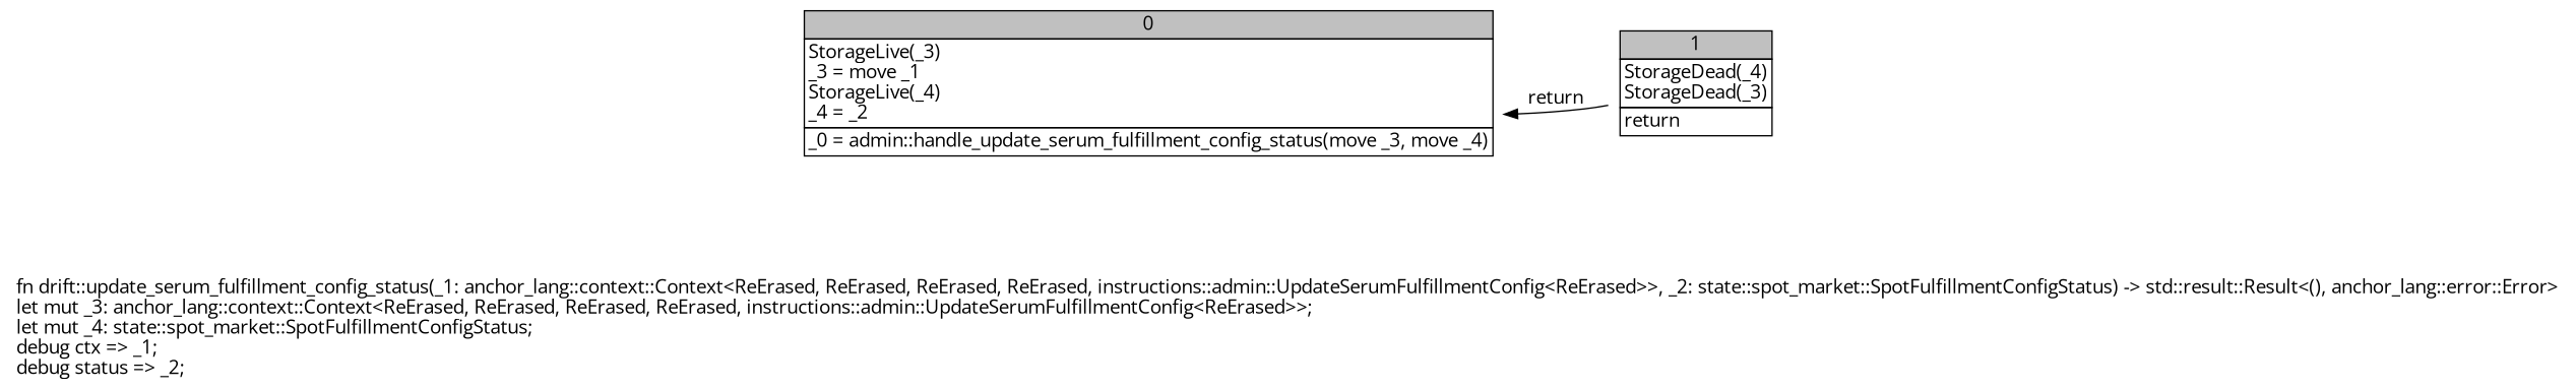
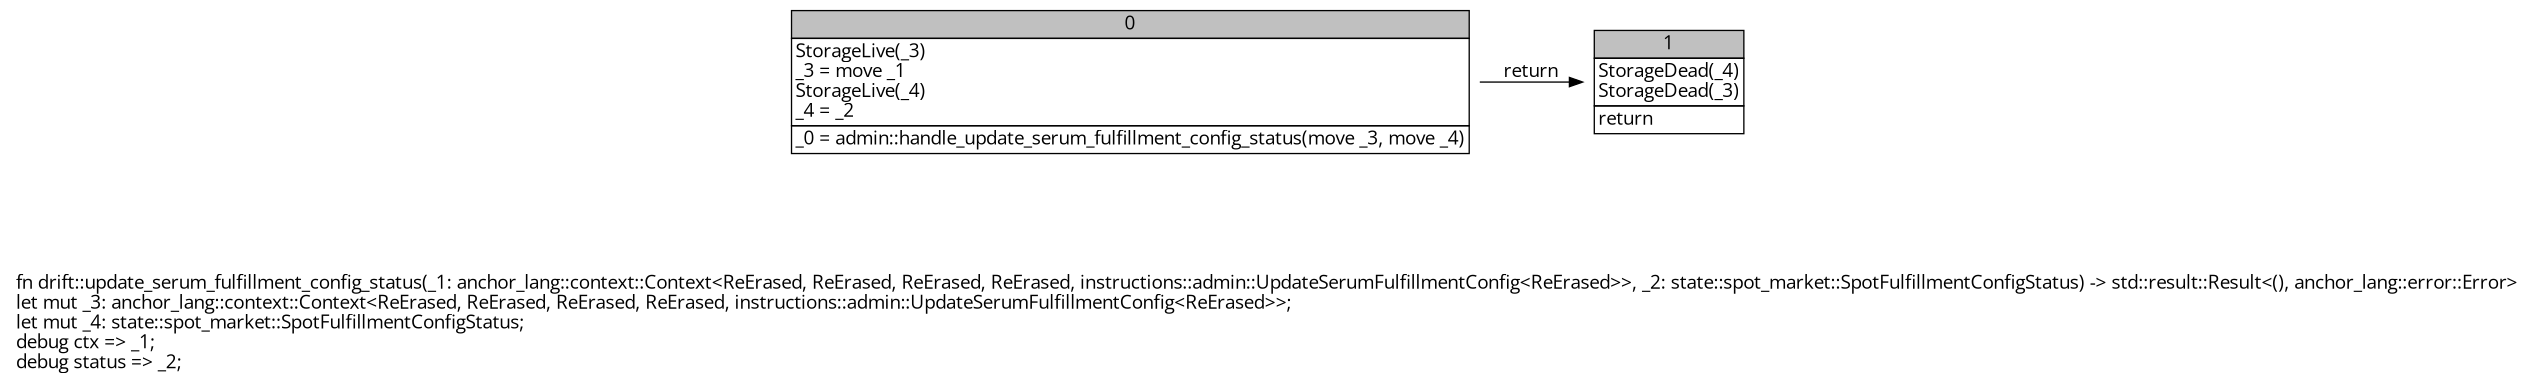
  digraph {
    fontname="Open Sans"
    label=<fn drift::update_serum_fulfillment_config_status(_1: anchor_lang::context::Context&lt;ReErased, ReErased, ReErased, ReErased, instructions::admin::UpdateSerumFulfillmentConfig&lt;ReErased&gt;&gt;, _2: state::spot_market::SpotFulfillmentConfigStatus) -&gt; std::result::Result&lt;(), anchor_lang::error::Error&gt;<br align="left"/>let mut _3: anchor_lang::context::Context&lt;ReErased, ReErased, ReErased, ReErased, instructions::admin::UpdateSerumFulfillmentConfig&lt;ReErased&gt;&gt;;<br align="left"/>let mut _4: state::spot_market::SpotFulfillmentConfigStatus;<br align="left"/>debug ctx =&gt; _1;<br align="left"/>debug status =&gt; _2;<br align="left"/>>
    rankdir=LR
    node [fontname="Open Sans" shape=none]
    n1 [label=<<table border="0" cellborder="1" cellspacing="0"><tr><td bgcolor="gray" align="center" colspan="1">0</td></tr><tr><td align="left" balign="left">StorageLive(_3)<br/>_3 = move _1<br/>StorageLive(_4)<br/>_4 = _2<br/></td></tr><tr><td align="left">_0 = admin::handle_update_serum_fulfillment_config_status(move _3, move _4)</td></tr></table>>]
    n2 [label=<<table border="0" cellborder="1" cellspacing="0"><tr><td bgcolor="gray" align="center" colspan="1">1</td></tr><tr><td align="left" balign="left">StorageDead(_4)<br/>StorageDead(_3)<br/></td></tr><tr><td align="left">return</td></tr></table>>]
-   n2 -> n1 [fontname="Open Sans" label=return]
+   n1 -> n2 [fontname="Open Sans" label=return]
  }
